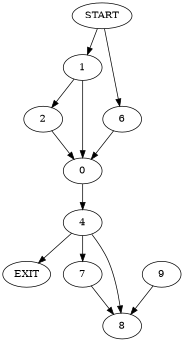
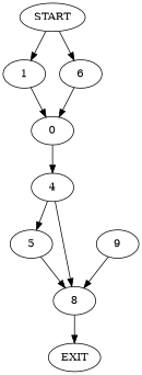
  digraph {
    n1 [label=START]
    1
    6
-   2
    n5 [label=0]
    n6 [label=EXIT]
    4
-   7
+   7 [label=5]
    8
    9
    n1 -> 1
    n1 -> 6
-   1 -> 2
    1 -> n5
    6 -> n5
-   2 -> n5
    n5 -> 4
    4 -> 7
    4 -> 8
    7 -> 8
-   4 -> n6
+   8 -> n6
    9 -> 8
  }
